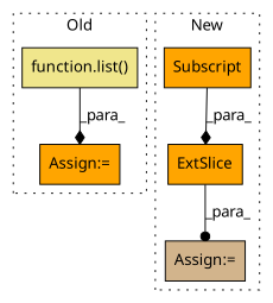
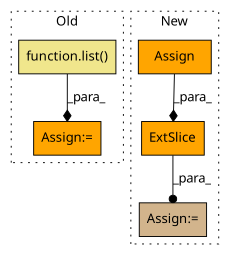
  digraph {
    fontname="Noto Sans"
    node [a=68 fillcolor=orange fontname="Noto Sans" l=3 shape=box style=filled]
    edge [arrowhead=diamond fontname="Noto Sans"]
    n1 [a=75 fillcolor=khaki l="5,1" label="function.list()" s="18911,18922"]
    n2 [label="Assign:=" s=18997]
    n3 [a=85 l=6 label=ExtSlice s=18668]
-   n4 [a=63 l="12,0" label=Subscript s="18668,0"]
+   n4 [a=63 l="12,0" label=Assign s="18668,0"]
    n5 [fillcolor=tan label="Assign:=" s=18665]
    subgraph cluster_1 {
      label=Old
      style=dotted
      n1
      n2
    }
    subgraph cluster_2 {
      label=New
      style=dotted
      n3
      n4
      n5
    }
    n1 -> n2 [label=_para_]
    n3 -> n5 [arrowhead=dot label=_para_]
    n4 -> n3 [label=_para_]
  }
